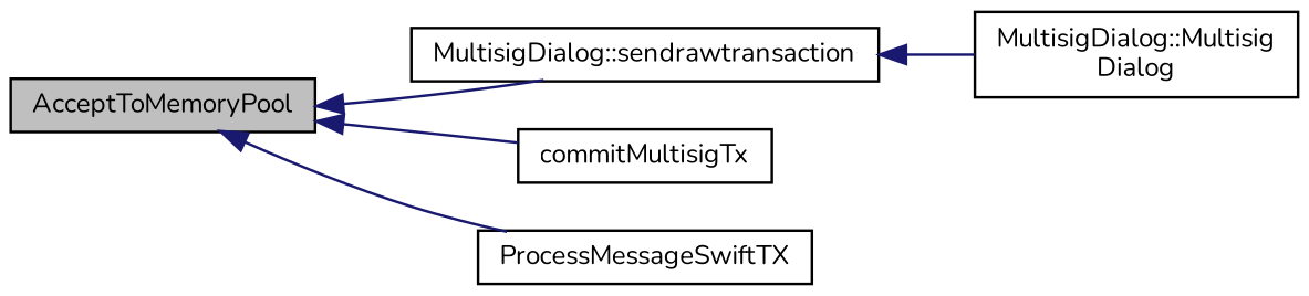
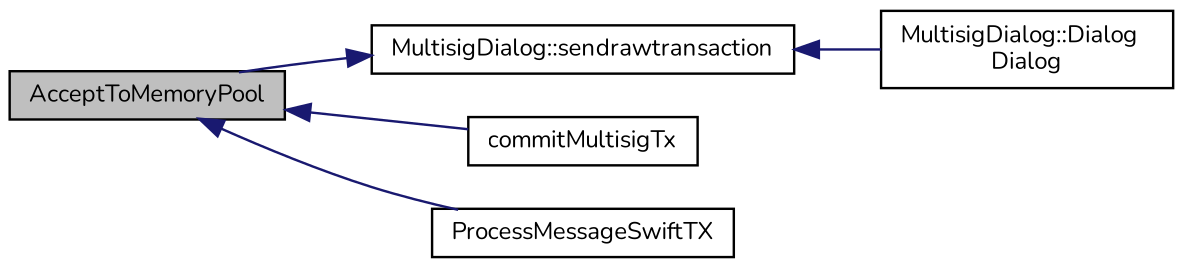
  digraph {
    fontname=Nunito
    rankdir=LR
    node [color=black fillcolor=white fontname=Nunito fontsize=10 shape=record style=filled]
    edge [color=midnightblue dir=back fontname=Nunito fontsize=10 labelfontname=Helvetica labelfontsize=10 style=solid]
    n1 [fillcolor=grey75 fontcolor=black height=0.2 label=AcceptToMemoryPool width=0.4]
    n2 [height=0.2 label="MultisigDialog::sendrawtransaction" width=0.4]
    n3 [height=0.2 label=commitMultisigTx width=0.4]
    n4 [height=0.2 label=ProcessMessageSwiftTX width=0.4]
-   n5 [height=0.2 label="MultisigDialog::Multisig\lDialog" width=0.4]
-   n1 -> n2
+   n5 [height=0.2 label="MultisigDialog::Dialog\lDialog" width=0.4]
+   n2 -> n1
    n1 -> n3
    n1 -> n4
    n2 -> n5
  }
